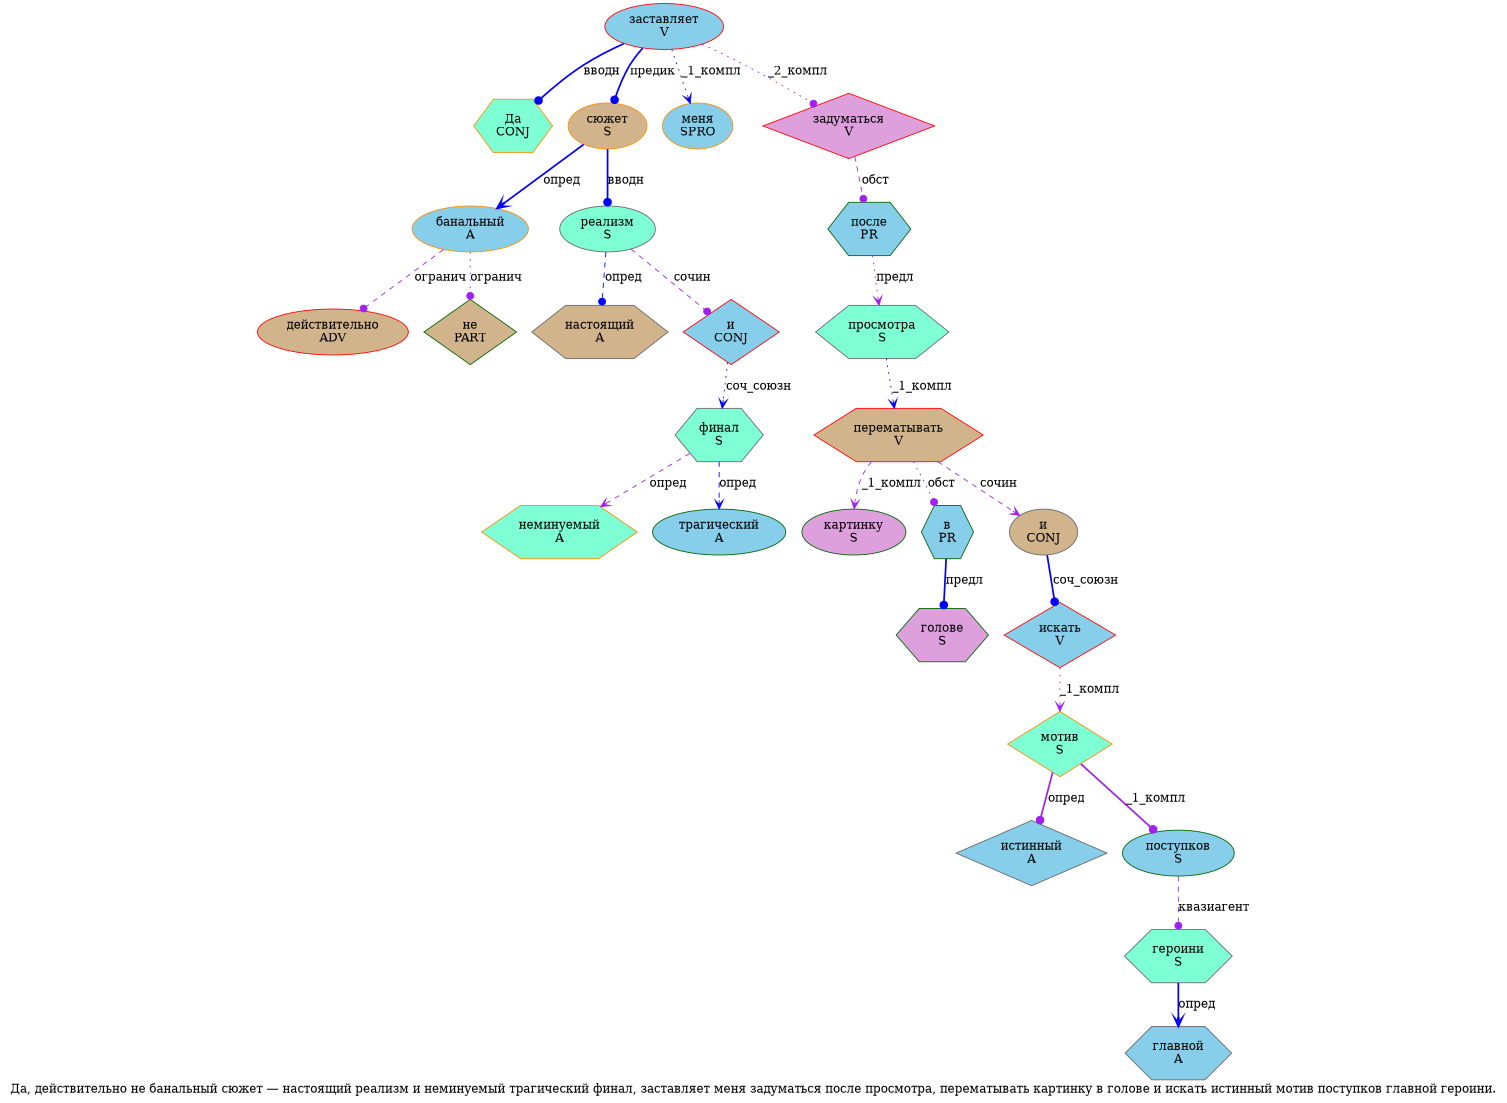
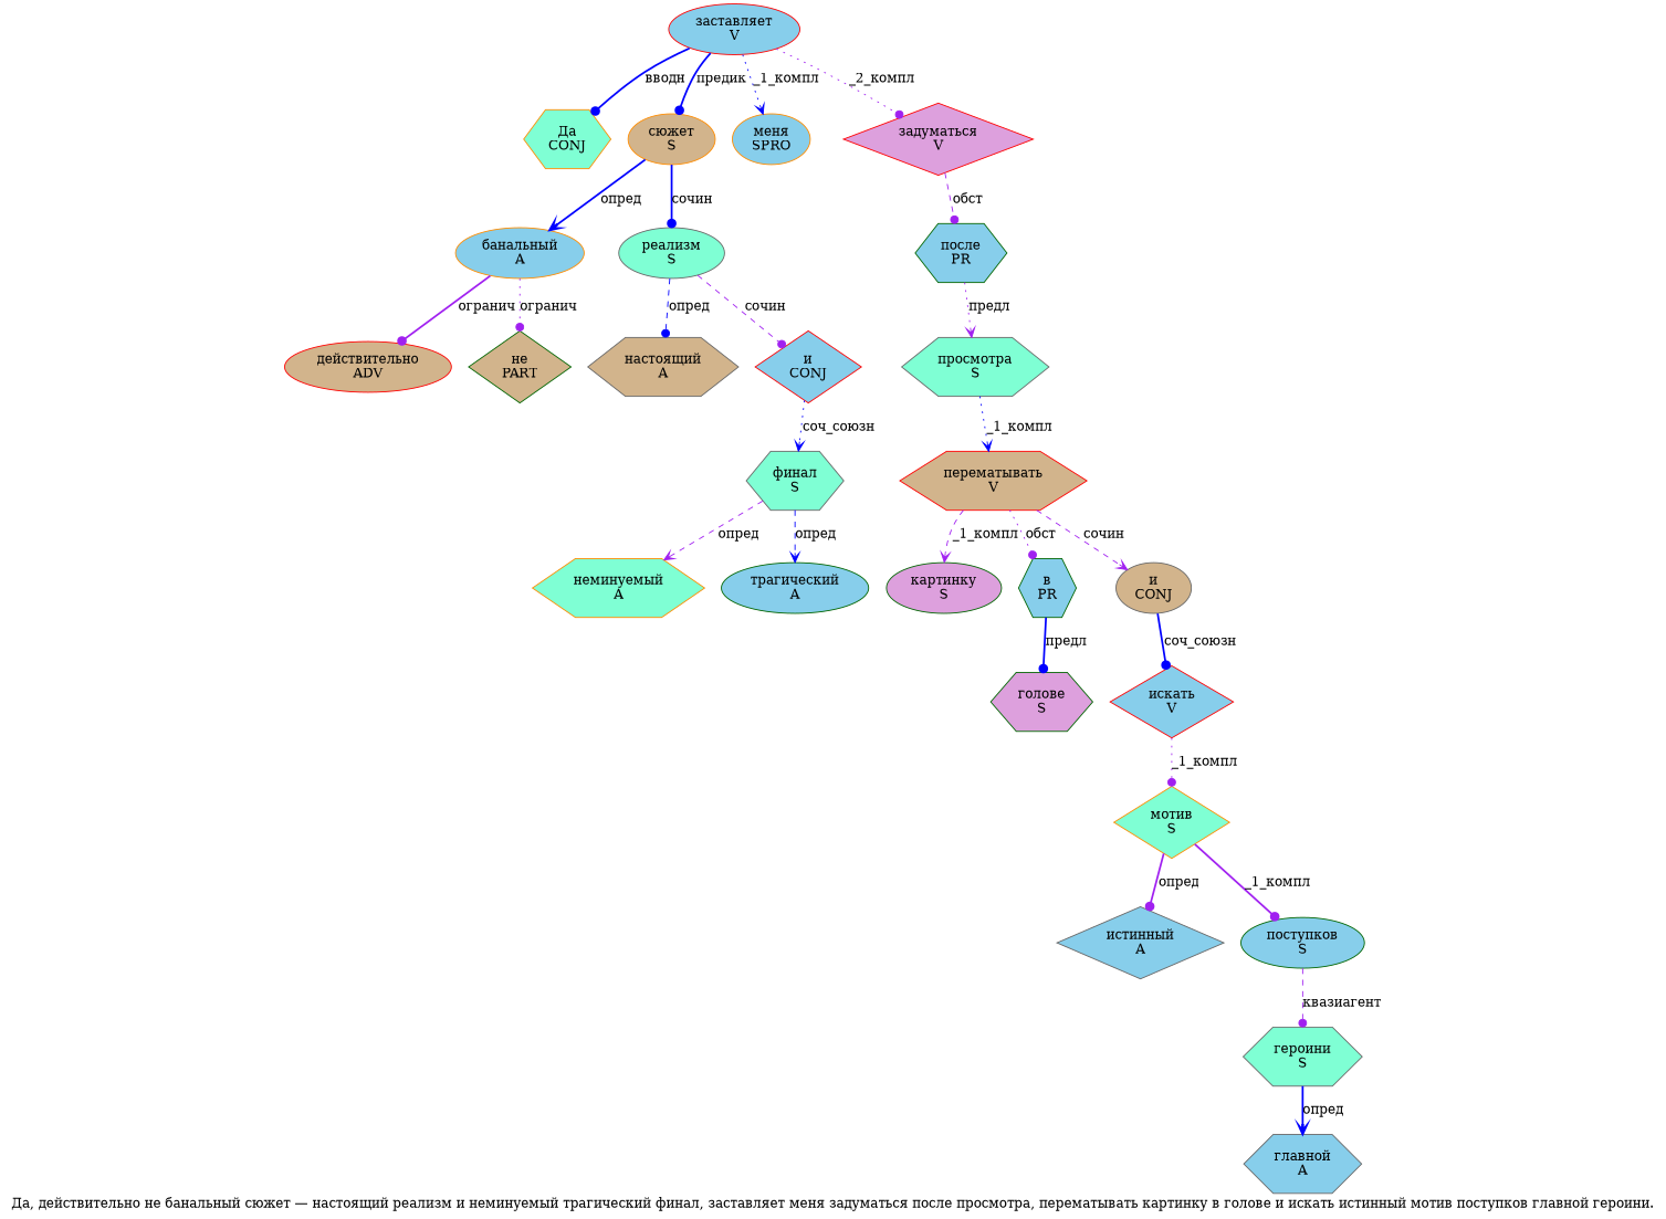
  digraph {
    label="Да, действительно не банальный сюжет — настоящий реализм и неминуемый трагический финал, заставляет меня задуматься после просмотра, перематывать картинку в голове и искать истинный мотив поступков главной героини."
    node [color=gray40 fillcolor=skyblue penwidth=1 shape=hexagon style=filled]
    edge [arrowhead=dot color=purple style=dashed]
    n1 [color=darkorange fillcolor=aquamarine label="Да\nCONJ"]
    n2 [color=red fillcolor=tan label="действительно\nADV" shape=ellipse]
    n3 [color=darkgreen fillcolor=tan label="не\nPART" shape=diamond]
    n4 [color=darkorange label="банальный\nA" shape=ellipse]
    n5 [color=darkorange fillcolor=tan label="сюжет\nS" shape=ellipse]
    n6 [fillcolor=aquamarine label="реализм\nS" shape=ellipse]
    n7 [fillcolor=tan label="настоящий\nA"]
    n8 [color=red label="и\nCONJ" shape=diamond]
    n9 [fillcolor=aquamarine label="финал\nS"]
    n10 [color=darkorange fillcolor=aquamarine label="неминуемый\nA"]
    n11 [color=darkgreen label="трагический\nA" shape=ellipse]
    n12 [color=red label="заставляет\nV" shape=ellipse]
    n13 [color=darkorange label="меня\nSPRO" shape=ellipse]
    n14 [color=red fillcolor=plum label="задуматься\nV" shape=diamond]
    n15 [color=darkgreen label="после\nPR"]
    n16 [fillcolor=aquamarine label="просмотра\nS"]
    n17 [color=red fillcolor=tan label="перематывать\nV"]
    n18 [color=darkgreen fillcolor=plum label="картинку\nS" shape=ellipse]
    n19 [color=darkgreen label="в\nPR"]
    n20 [fillcolor=tan label="и\nCONJ" shape=ellipse]
    n21 [color=darkgreen fillcolor=plum label="голове\nS"]
    n22 [color=red label="искать\nV" shape=diamond]
    n23 [color=darkorange fillcolor=aquamarine label="мотив\nS" shape=diamond]
    n24 [label="истинный\nA" shape=diamond]
    n25 [color=darkgreen label="поступков\nS" shape=ellipse]
    n26 [fillcolor=aquamarine label="героини\nS"]
    n27 [label="главной\nA"]
-   n4 -> n2 [label="огранич"]
+   n4 -> n2 [label="огранич" style=bold]
    n4 -> n3 [label="огранич" style=dotted]
    n5 -> n4 [arrowhead=vee color=blue label="опред" style=bold]
-   n5 -> n6 [color=blue label="вводн" style=bold]
+   n5 -> n6 [color=blue label="сочин" style=bold]
    n6 -> n7 [color=blue label="опред"]
    n6 -> n8 [label="сочин"]
    n8 -> n9 [arrowhead=vee color=blue label="соч_союзн" style=dotted]
    n9 -> n10 [arrowhead=vee label="опред"]
    n9 -> n11 [arrowhead=vee color=blue label="опред"]
    n12 -> n1 [color=blue label="вводн" style=bold]
    n12 -> n5 [color=blue label="предик" style=bold]
    n12 -> n13 [arrowhead=vee color=blue label="_1_компл" style=dotted]
    n12 -> n14 [label="_2_компл" style=dotted]
    n14 -> n15 [label="обст"]
    n15 -> n16 [arrowhead=vee label="предл" style=dotted]
    n16 -> n17 [arrowhead=vee color=blue label="_1_компл" style=dotted]
    n17 -> n18 [arrowhead=vee label="_1_компл"]
    n17 -> n19 [label="обст" style=dotted]
    n17 -> n20 [arrowhead=vee label="сочин"]
    n19 -> n21 [color=blue label="предл" style=bold]
    n20 -> n22 [color=blue label="соч_союзн" style=bold]
-   n22 -> n23 [arrowhead=vee label="_1_компл" style=dotted]
+   n22 -> n23 [label="_1_компл" style=dotted]
    n23 -> n24 [label="опред" style=bold]
    n23 -> n25 [label="_1_компл" style=bold]
    n25 -> n26 [label="квазиагент"]
    n26 -> n27 [arrowhead=vee color=blue label="опред" style=bold]
  }
